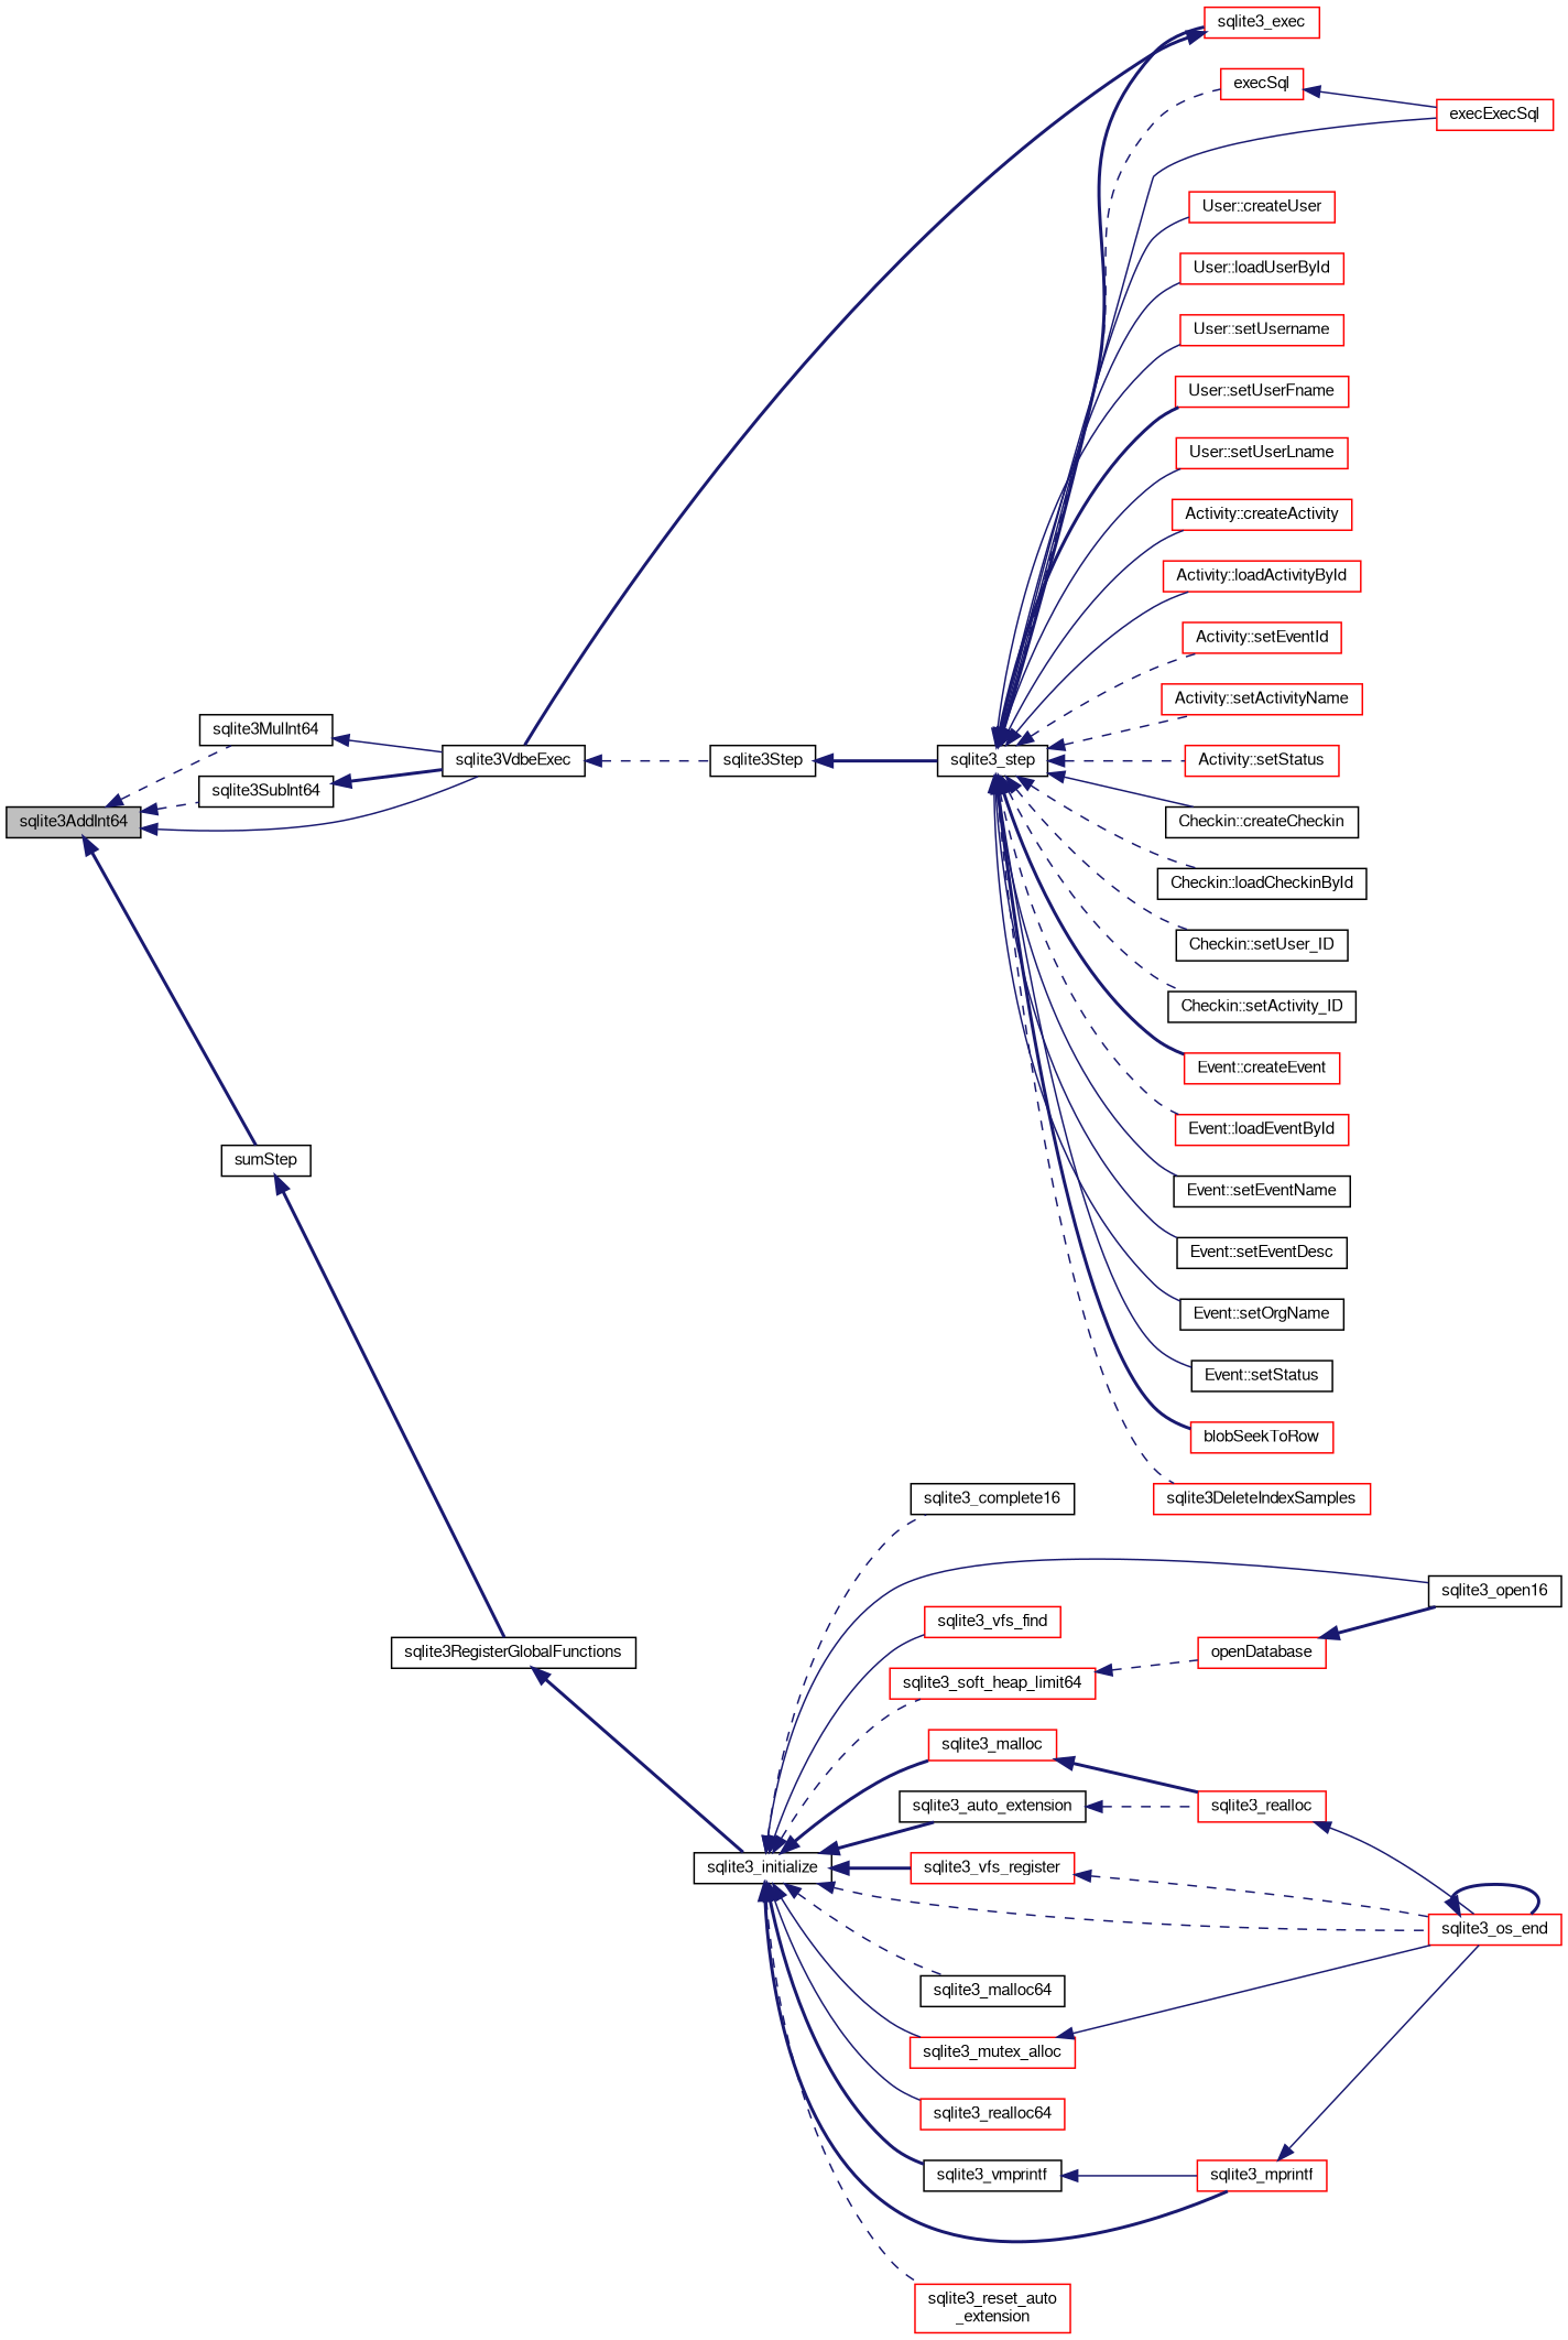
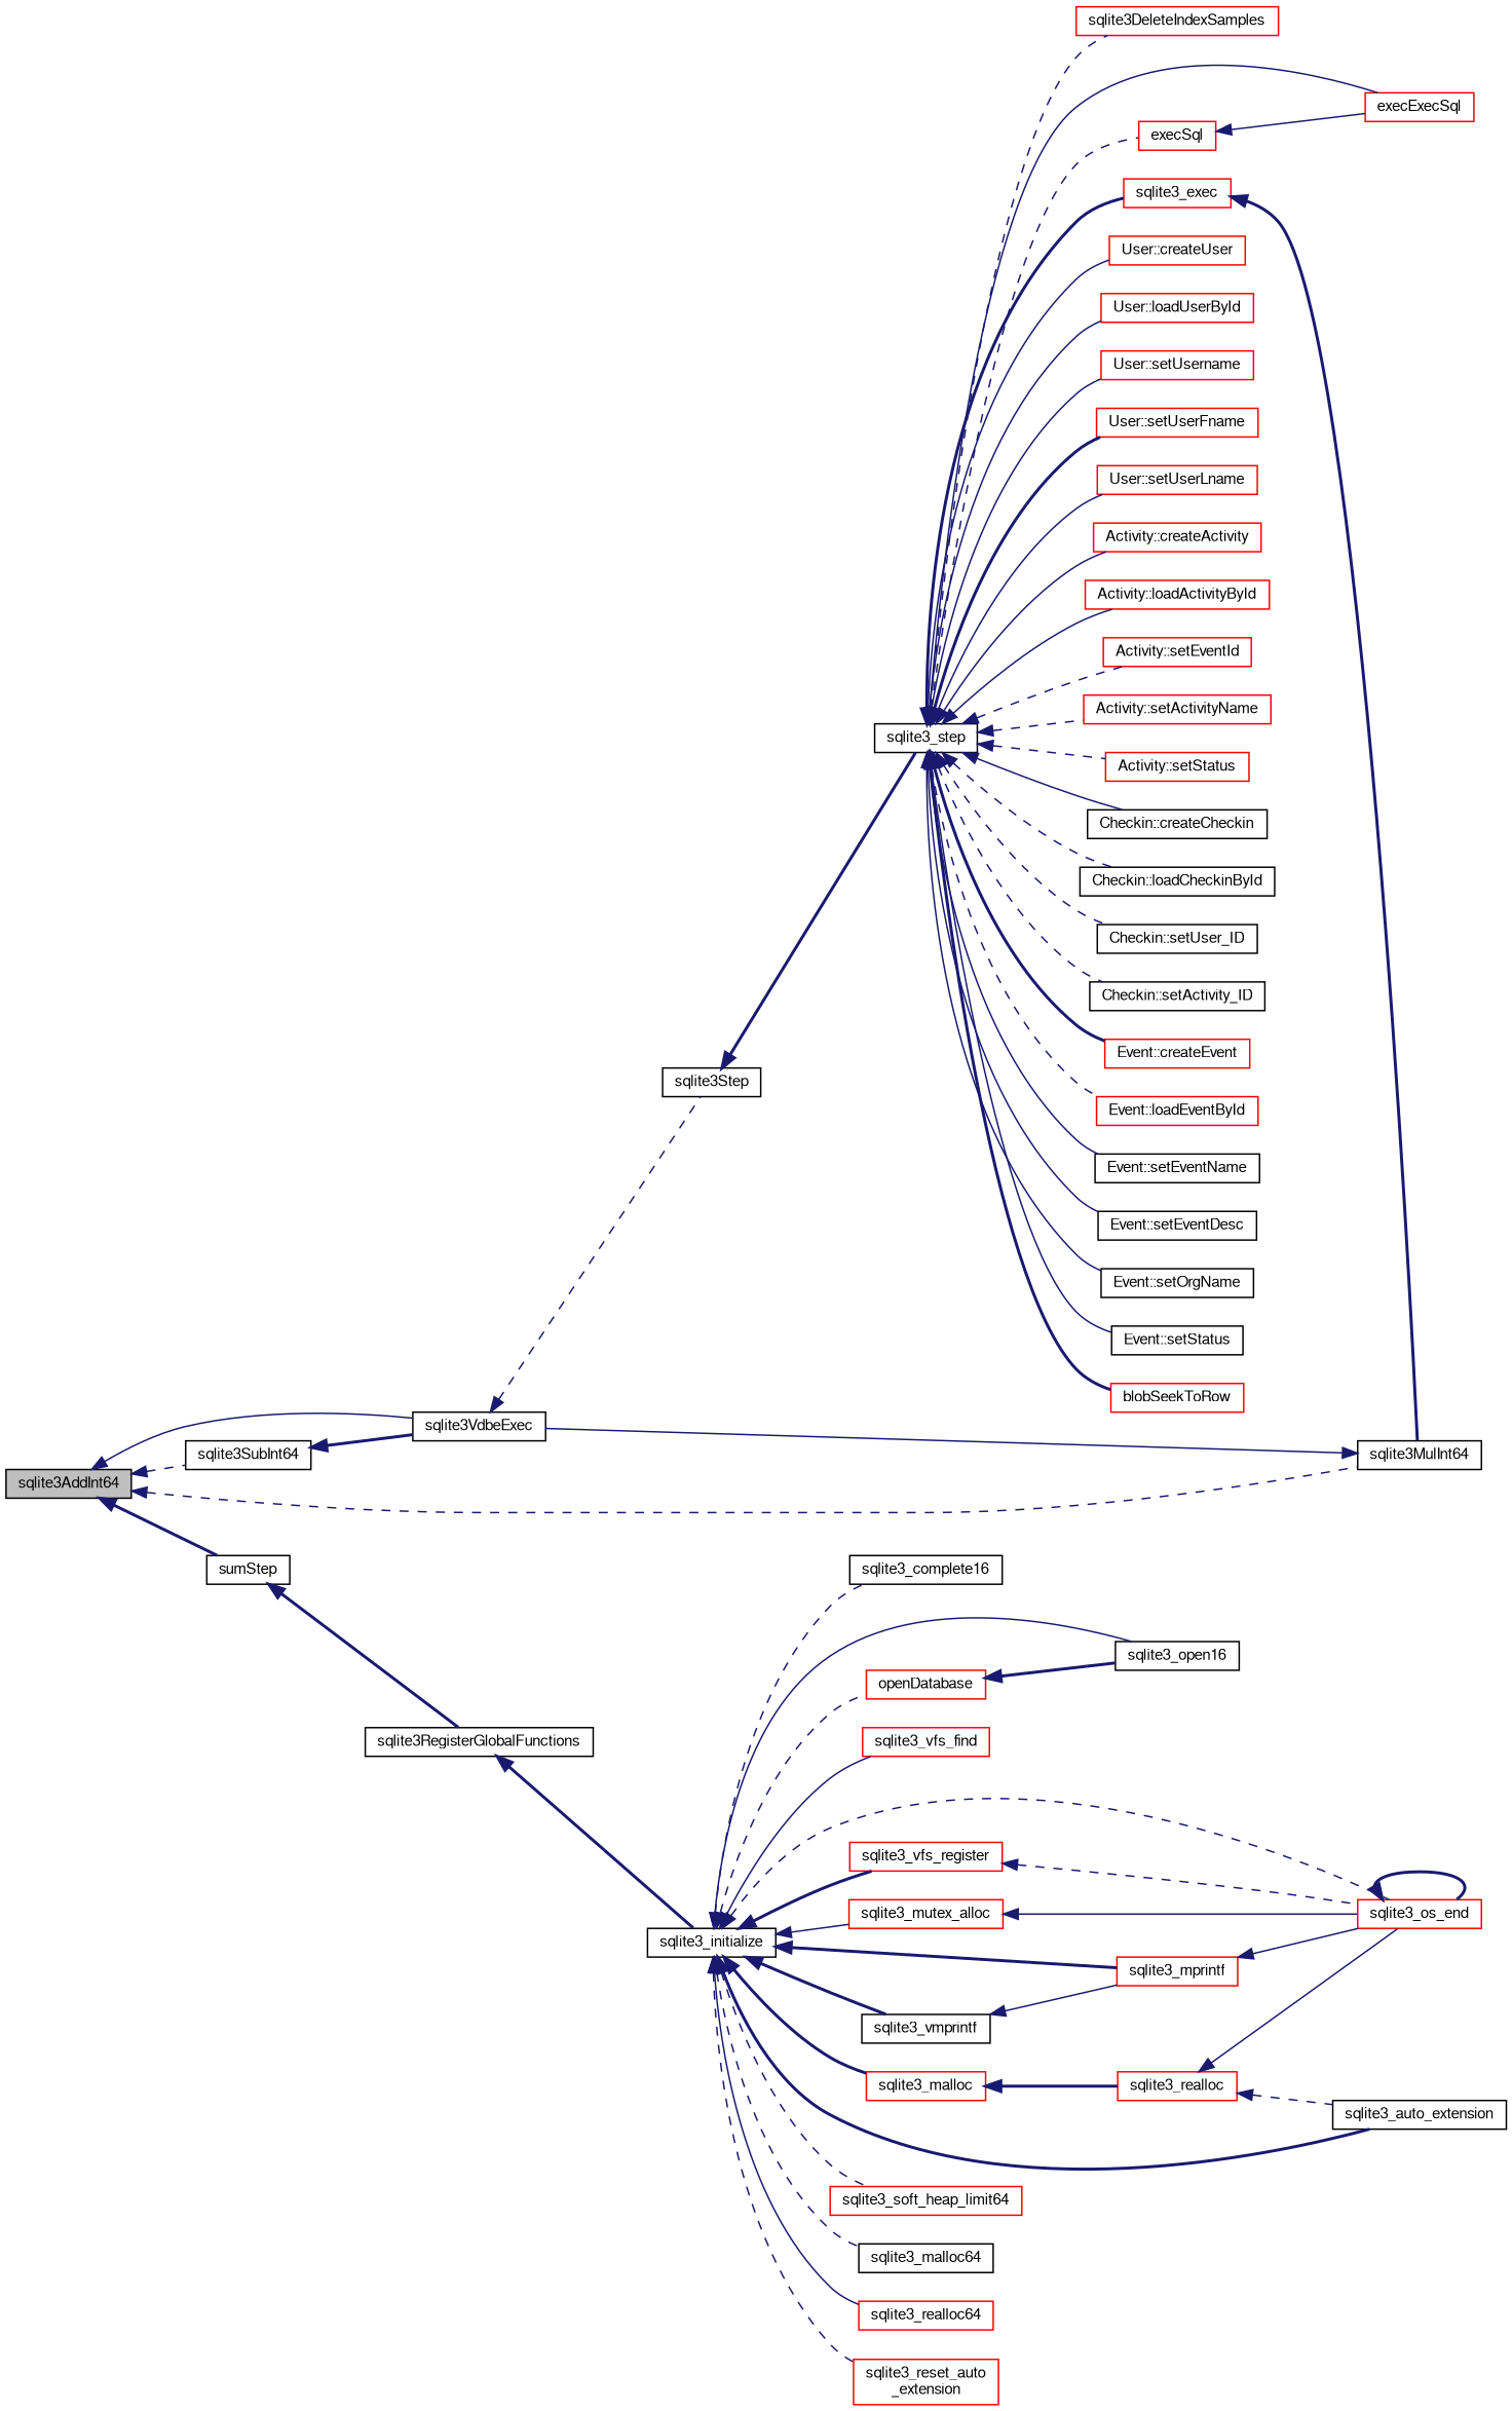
  digraph {
    rankdir=LR
    node [color=red fillcolor=white fontname=FreeSans fontsize=10 shape=record style=filled]
    edge [color=midnightblue dir=back fontname=FreeSans fontsize=10 labelfontname=FreeSans labelfontsize=10 style=solid]
    n1 [color=black fillcolor=grey75 fontcolor=black height=0.2 label=sqlite3AddInt64 width=0.4]
    n2 [color=black height=0.2 label=sqlite3SubInt64 width=0.4]
    n3 [color=black height=0.2 label=sqlite3VdbeExec width=0.4]
    n4 [color=black height=0.2 label=sqlite3MulInt64 width=0.4]
    n5 [color=black height=0.2 label=sumStep width=0.4]
    n6 [color=black height=0.2 label=sqlite3Step width=0.4]
    n7 [color=black height=0.2 label=sqlite3RegisterGlobalFunctions width=0.4]
    n8 [color=black height=0.2 label=sqlite3_step width=0.4]
    n9 [height=0.2 label="Activity::createActivity" width=0.4]
    n10 [height=0.2 label="Activity::loadActivityById" width=0.4]
    n11 [height=0.2 label="Activity::setEventId" width=0.4]
    n12 [height=0.2 label="Activity::setActivityName" width=0.4]
    n13 [height=0.2 label="Activity::setStatus" width=0.4]
    n14 [color=black height=0.2 label="Checkin::createCheckin" width=0.4]
    n15 [color=black height=0.2 label="Checkin::loadCheckinById" width=0.4]
    n16 [color=black height=0.2 label="Checkin::setUser_ID" width=0.4]
    n17 [color=black height=0.2 label="Checkin::setActivity_ID" width=0.4]
    n18 [height=0.2 label="Event::createEvent" width=0.4]
    n19 [height=0.2 label="Event::loadEventById" width=0.4]
    n20 [color=black height=0.2 label="Event::setEventName" width=0.4]
    n21 [color=black height=0.2 label="Event::setEventDesc" width=0.4]
    n22 [color=black height=0.2 label="Event::setOrgName" width=0.4]
    n23 [color=black height=0.2 label="Event::setStatus" width=0.4]
    n24 [height=0.2 label=blobSeekToRow width=0.4]
    n25 [height=0.2 label=sqlite3DeleteIndexSamples width=0.4]
    n26 [height=0.2 label=sqlite3_exec width=0.4]
    n27 [height=0.2 label=execSql width=0.4]
    n28 [height=0.2 label=execExecSql width=0.4]
    n29 [height=0.2 label="User::createUser" width=0.4]
    n30 [height=0.2 label="User::loadUserById" width=0.4]
    n31 [height=0.2 label="User::setUsername" width=0.4]
    n32 [height=0.2 label="User::setUserFname" width=0.4]
    n33 [height=0.2 label="User::setUserLname" width=0.4]
    n34 [color=black height=0.2 label=sqlite3_initialize width=0.4]
    n35 [height=0.2 label=sqlite3_vfs_find width=0.4]
    n36 [height=0.2 label=sqlite3_vfs_register width=0.4]
    n37 [height=0.2 label=sqlite3_os_end width=0.4]
    n38 [height=0.2 label=sqlite3_mutex_alloc width=0.4]
    n39 [height=0.2 label=sqlite3_soft_heap_limit64 width=0.4]
    n40 [height=0.2 label=sqlite3_malloc width=0.4]
    n41 [color=black height=0.2 label=sqlite3_malloc64 width=0.4]
    n42 [color=black height=0.2 label=sqlite3_auto_extension width=0.4]
    n43 [height=0.2 label=sqlite3_realloc64 width=0.4]
    n44 [color=black height=0.2 label=sqlite3_vmprintf width=0.4]
    n45 [height=0.2 label=sqlite3_mprintf width=0.4]
    n46 [height=0.2 label="sqlite3_reset_auto\l_extension" width=0.4]
    n47 [color=black height=0.2 label=sqlite3_complete16 width=0.4]
    n48 [height=0.2 label=openDatabase width=0.4]
    n49 [color=black height=0.2 label=sqlite3_open16 width=0.4]
    n50 [height=0.2 label=sqlite3_realloc width=0.4]
    n1 -> n2 [style=dashed]
    n1 -> n3
    n1 -> n4 [style=dashed]
    n1 -> n5 [style=bold]
    n2 -> n3 [style=bold]
    n3 -> n6 [style=dashed]
    n4 -> n3
    n5 -> n7 [style=bold]
    n6 -> n8 [style=bold]
    n7 -> n34 [style=bold]
    n8 -> n9
    n8 -> n10
    n8 -> n11 [style=dashed]
    n8 -> n12 [style=dashed]
    n8 -> n13 [style=dashed]
    n8 -> n14
    n8 -> n15 [style=dashed]
    n8 -> n16 [style=dashed]
    n8 -> n17 [style=dashed]
    n8 -> n18 [style=bold]
    n8 -> n19 [style=dashed]
    n8 -> n20
    n8 -> n21
    n8 -> n22
    n8 -> n23
    n8 -> n24 [style=bold]
    n8 -> n25 [style=dashed]
    n8 -> n26 [style=bold]
    n8 -> n27 [style=dashed]
    n8 -> n28
    n8 -> n29
    n8 -> n30
    n8 -> n31
    n8 -> n32 [style=bold]
    n8 -> n33
-   n26 -> n3 [style=bold]
+   n26 -> n4 [style=bold]
    n27 -> n28
    n34 -> n35
    n34 -> n36 [style=bold]
    n34 -> n37 [style=dashed]
    n34 -> n38
    n34 -> n39 [style=dashed]
    n34 -> n40 [style=bold]
    n34 -> n41 [style=dashed]
    n34 -> n42 [style=bold]
    n34 -> n43
    n34 -> n44 [style=bold]
    n34 -> n45 [style=bold]
    n34 -> n46 [style=dashed]
    n34 -> n47 [style=dashed]
-   n39 -> n48 [style=dashed]
+   n34 -> n48 [style=dashed]
    n34 -> n49
    n36 -> n37 [style=dashed]
    n37 -> n37 [style=bold]
    n38 -> n37
    n40 -> n50 [style=bold]
    n44 -> n45
    n45 -> n37
    n48 -> n49 [style=bold]
    n50 -> n37
-   n42 -> n50 [style=dashed]
+   n50 -> n42 [style=dashed]
  }
